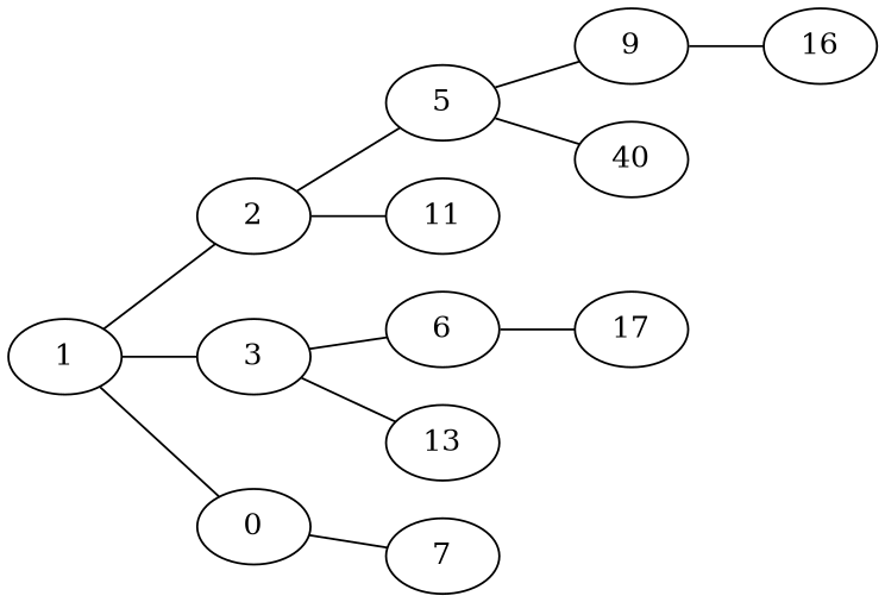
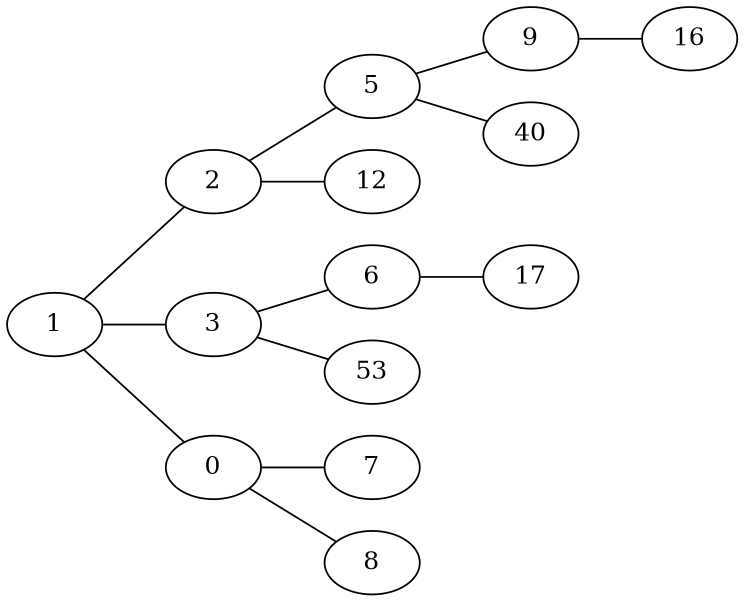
  graph {
    rankdir=LR
    node [chem=C]
    edge [valence=1]
    1
    2
    3
    n4 [chem=N label=0]
    5
-   12 [chem=H label=11]
+   12 [chem=H]
    6
-   13 [chem=H]
+   13 [chem=H label=53]
    7 [chem=O]
+   8 [chem=O]
    9
    n12 [chem=Cl label=40]
    n13 [chem=H label=17]
    n14 [chem=Cl label=16]
    1 -- 2 [valence=2]
    1 -- 3
    1 -- n4
    2 -- 5
    2 -- 12
    3 -- 6 [valence=2]
    3 -- 13
    n4 -- 7 [valence=2]
+   n4 -- 8
    5 -- 9 [valence=2]
    5 -- n12
    6 -- n13
    9 -- n14
  }
